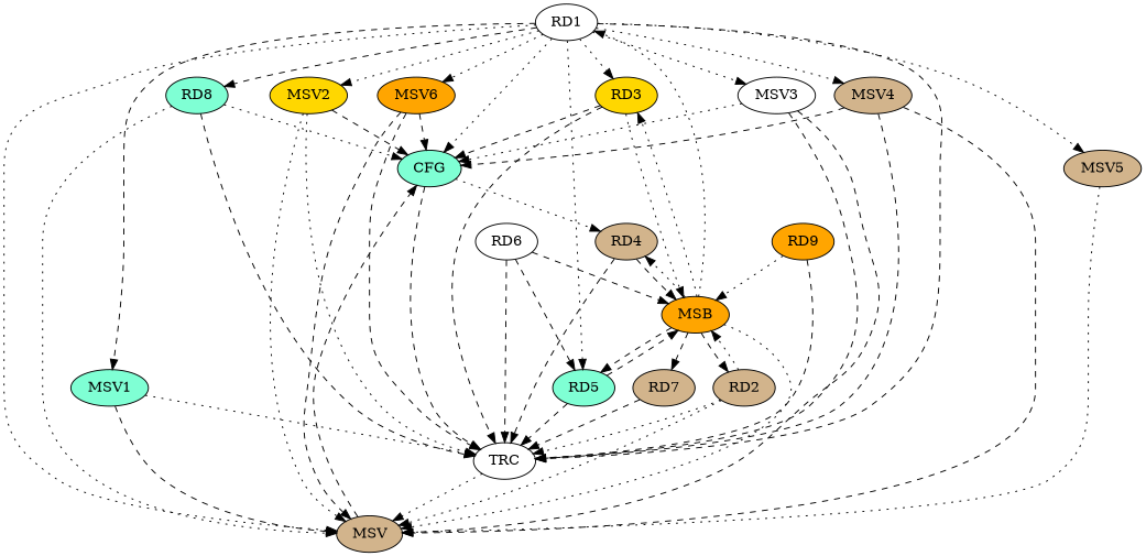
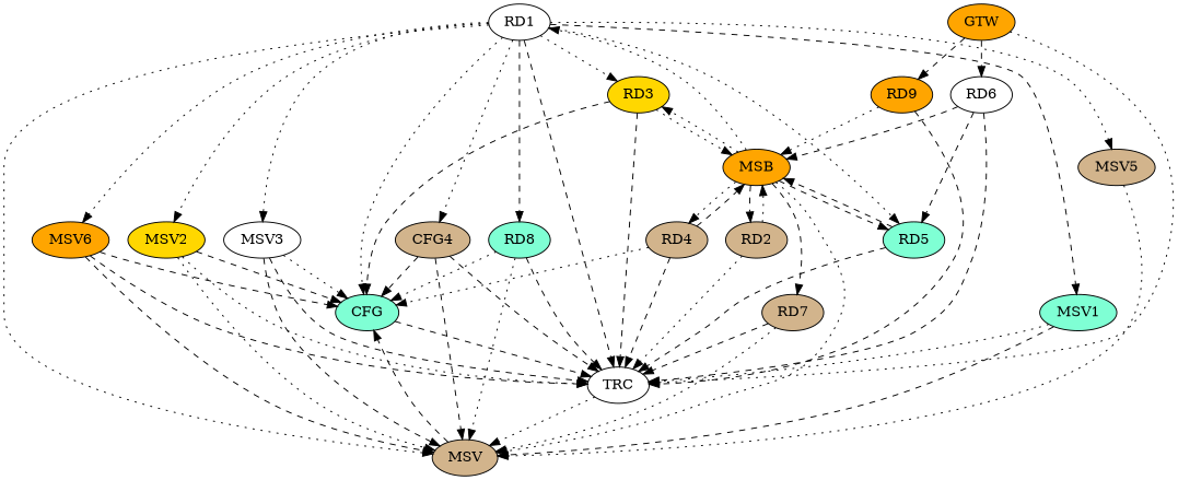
  strict digraph {
    node [fillcolor=tan style=filled]
    edge [style=dashed]
    n1 [fillcolor=white label=RD1]
    n2 [fillcolor=gold label=RD3]
    n3 [fillcolor=aquamarine label=RD5]
    n4 [fillcolor=aquamarine label=RD8]
    n5 [label=MSV]
    n6 [fillcolor=aquamarine label=CFG]
    n7 [fillcolor=white label=TRC]
    n8 [fillcolor=aquamarine label=MSV1]
    n9 [fillcolor=gold label=MSV2]
    n10 [fillcolor=white label=MSV3]
-   n11 [label=MSV4]
+   n11 [label=CFG4]
    n12 [label=MSV5]
    n13 [fillcolor=orange label=MSV6]
    n14 [fillcolor=orange label=MSB]
    n15 [label=RD2]
    n16 [label=RD4]
    n17 [label=RD7]
    n18 [fillcolor=white label=RD6]
    n19 [fillcolor=orange label=RD9]
+   n20 [fillcolor=orange label=GTW]
    n1 -> n2 [style=dotted]
    n1 -> n3 [style=dotted]
    n1 -> n4
    n1 -> n5 [style=dotted]
    n1 -> n6 [style=dotted]
    n1 -> n7
    n1 -> n8
    n1 -> n9 [style=dotted]
    n1 -> n10 [style=dotted]
    n1 -> n11 [style=dotted]
    n1 -> n12 [style=dotted]
    n1 -> n13 [style=dotted]
    n2 -> n6
    n2 -> n7
    n2 -> n14 [style=dotted]
    n3 -> n7
    n3 -> n14
    n4 -> n5 [style=dotted]
    n4 -> n6 [style=dotted]
    n4 -> n7
    n5 -> n6
    n6 -> n7
    n7 -> n5 [style=dotted]
    n8 -> n5
    n8 -> n7 [style=dotted]
    n9 -> n5 [style=dotted]
    n9 -> n6
    n9 -> n7 [style=dotted]
    n10 -> n5
    n10 -> n6 [style=dotted]
    n10 -> n7
    n11 -> n5
    n11 -> n6
    n11 -> n7
    n12 -> n5 [style=dotted]
    n13 -> n5
    n13 -> n6
    n13 -> n7
    n14 -> n1 [style=dotted]
    n14 -> n2 [style=dotted]
    n14 -> n3
    n14 -> n5 [style=dotted]
    n14 -> n15
    n14 -> n16 [style=dotted]
    n14 -> n17
    n15 -> n7 [style=dotted]
    n15 -> n14 [style=dotted]
-   n6 -> n16 [style=dotted]
+   n16 -> n6 [style=dotted]
    n16 -> n7
    n16 -> n14
-   n15 -> n5 [style=dotted]
+   n17 -> n5 [style=dotted]
    n17 -> n7
    n18 -> n3
    n18 -> n7
    n18 -> n14
    n19 -> n7
    n19 -> n14 [style=dotted]
+   n20 -> n7 [style=dotted]
+   n20 -> n18
+   n20 -> n19
  }
